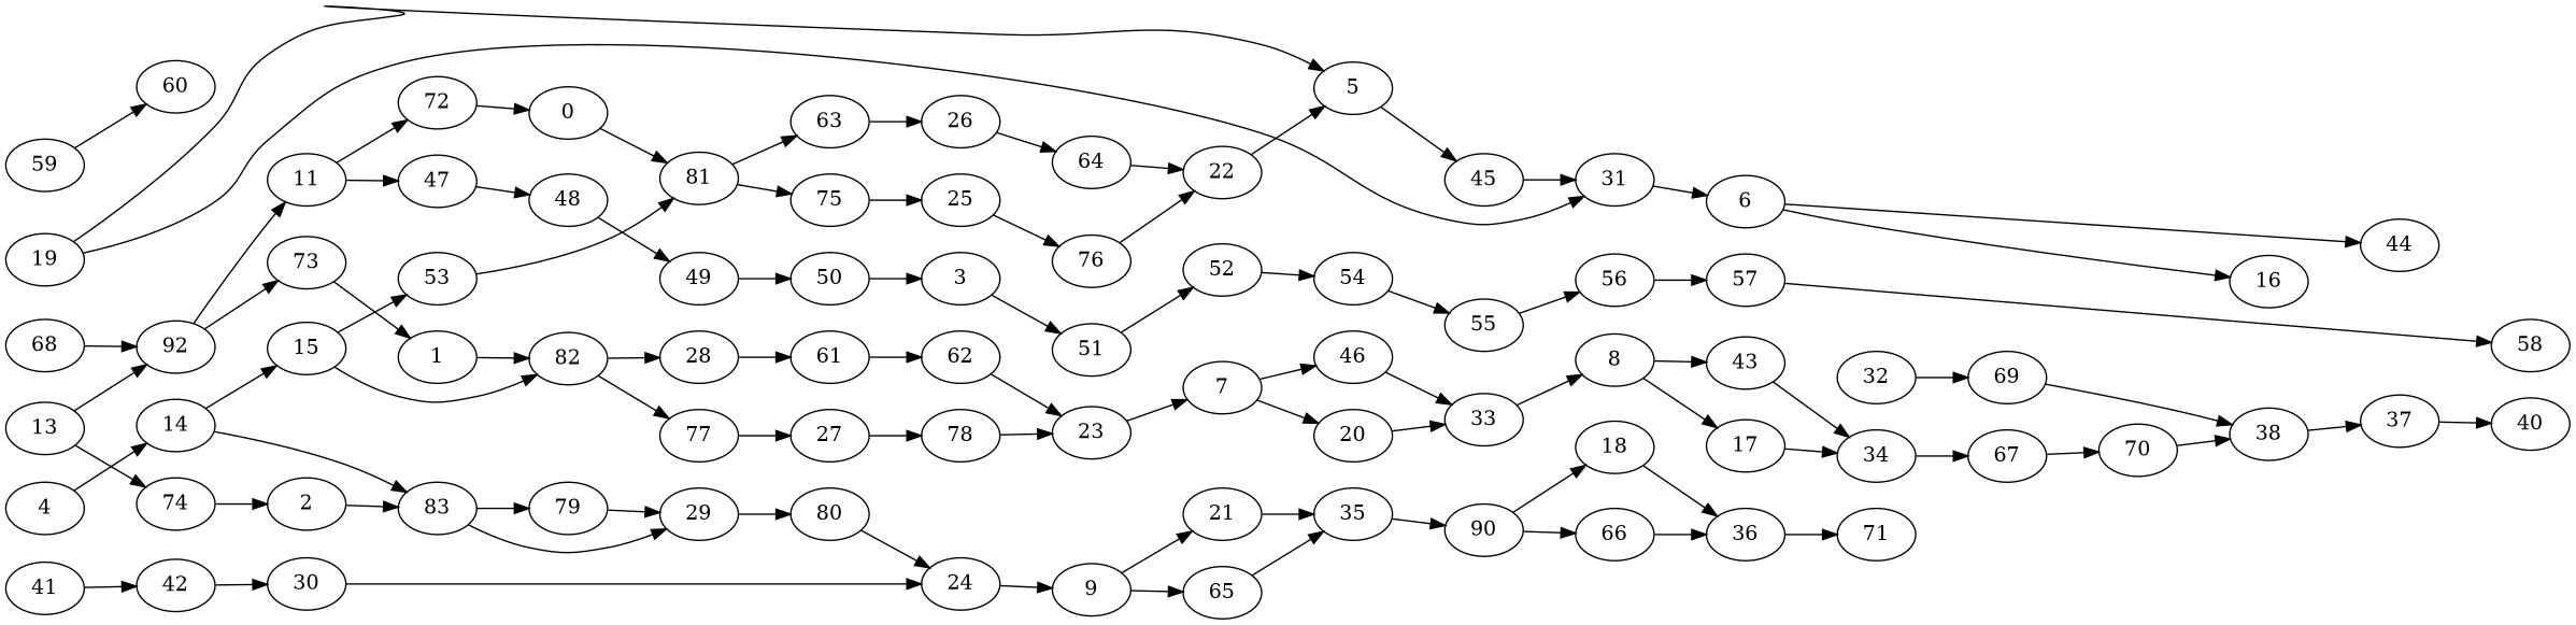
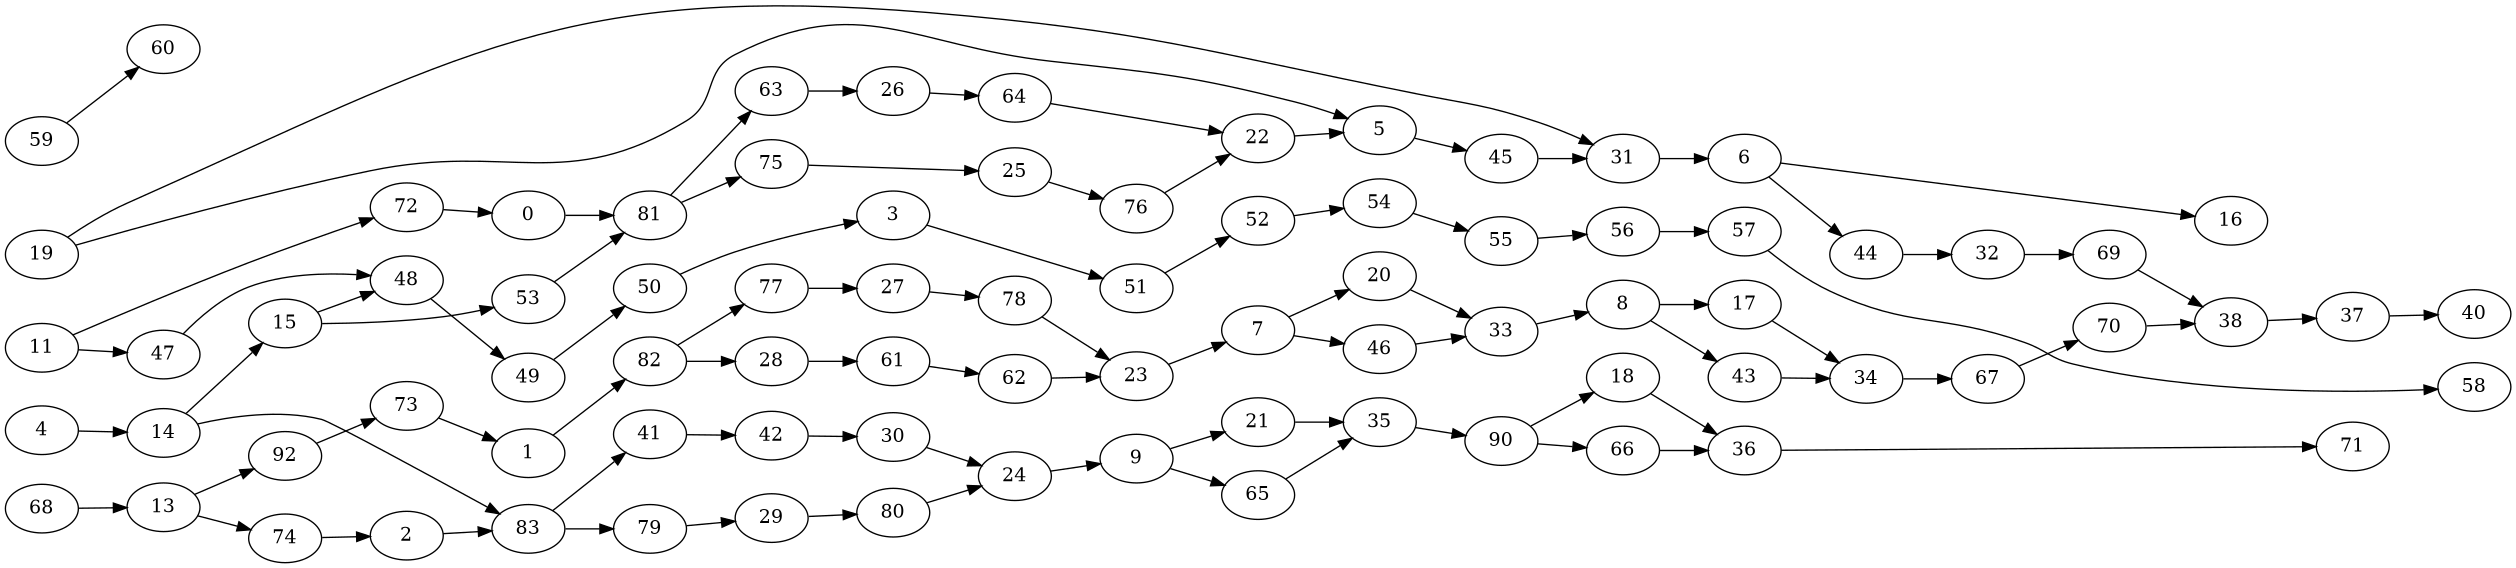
  digraph {
    rankdir=LR
    edge [weight=0]
    0
    81
    63
    75
    1
    82
    28
    77
    2
    83
    41
    79
    3
    51
    52
    4
    14
    15
    5
    45
    19
    31
    6
    16
    44
    32
    7
    20
    46
    33
    8
    17
    43
    34
    9
    21
    65
    35
    n39 [label=90]
    18
    66
    36
    11
    47
    72
    48
    n47 [label=92]
    73
    13
    74
    53
    69
    67
    71
    22
    23
    24
    25
    76
    26
    64
    27
    78
    61
    62
    29
    80
    30
    38
    70
    37
    40
    59
    60
    42
    49
    50
    54
    55
    56
    57
    58
    68
    0 -> 81
    81 -> 63
    81 -> 75
    63 -> 26
    75 -> 25
    1 -> 82
    82 -> 28
    82 -> 77
    28 -> 61
    77 -> 27
    2 -> 83
-   83 -> 29
+   83 -> 41
    83 -> 79 [weight=1]
    41 -> 42
    79 -> 29
    3 -> 51
    51 -> 52
    52 -> 54
    4 -> 14
    14 -> 83
    14 -> 15
-   15 -> 82
+   15 -> 48
    15 -> 53
    5 -> 45
    45 -> 31 [weight=1]
    19 -> 5
    19 -> 31
    31 -> 6
    6 -> 16
    6 -> 44
+   44 -> 32
    32 -> 69
    7 -> 20
    7 -> 46
    20 -> 33
    46 -> 33
    33 -> 8
    8 -> 17
    8 -> 43
    17 -> 34
    43 -> 34
    34 -> 67
    9 -> 21
    9 -> 65
    21 -> 35 [weight=1]
    65 -> 35
    35 -> n39
    n39 -> 18
    n39 -> 66
    18 -> 36
    66 -> 36
    36 -> 71
    11 -> 47
    11 -> 72
    47 -> 48
    72 -> 0
    48 -> 49
-   n47 -> 11
    n47 -> 73
    73 -> 1
    13 -> n47
    13 -> 74
    74 -> 2
    53 -> 81
    69 -> 38
    67 -> 70
    22 -> 5
    23 -> 7
    24 -> 9
    25 -> 76
    76 -> 22
    26 -> 64
    64 -> 22
    27 -> 78
    78 -> 23
    61 -> 62
    62 -> 23
    29 -> 80
    80 -> 24
    30 -> 24
    38 -> 37
    70 -> 38
    37 -> 40
    59 -> 60
    42 -> 30
    49 -> 50
    50 -> 3
    54 -> 55
    55 -> 56
    56 -> 57
    57 -> 58
-   68 -> n47
+   68 -> 13
  }
